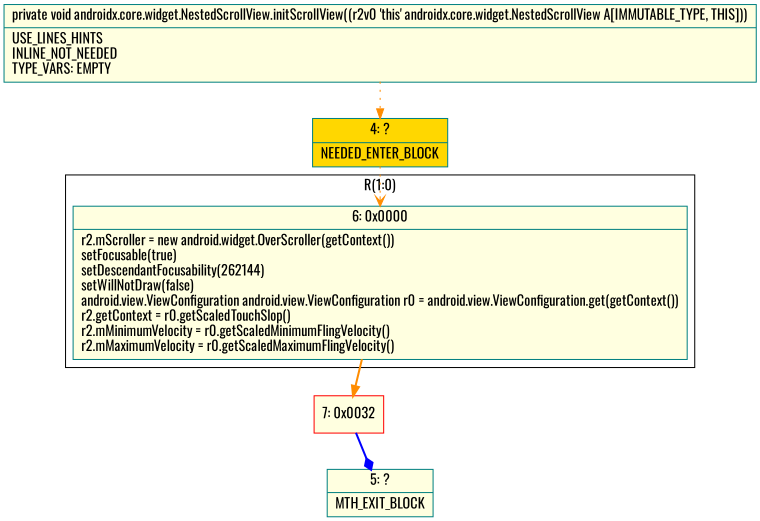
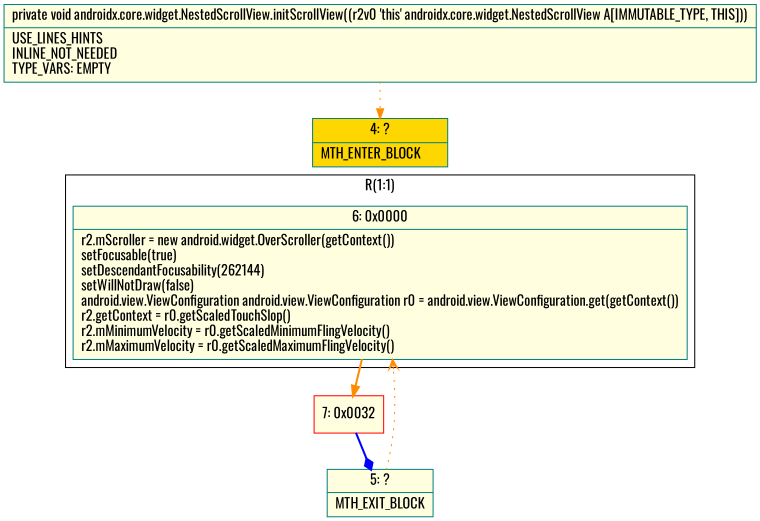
  digraph {
    fontname=Oswald
    node [color=teal fillcolor=lightyellow fontname=Oswald shape=record style=filled]
    edge [arrowhead=normal color=darkorange fontname=Oswald style=bold]
    n1 [label="{6\:\ 0x0000|r2.mScroller = new android.widget.OverScroller(getContext())\lsetFocusable(true)\lsetDescendantFocusability(262144)\lsetWillNotDraw(false)\landroid.view.ViewConfiguration android.view.ViewConfiguration r0 = android.view.ViewConfiguration.get(getContext())\lr2.getContext = r0.getScaledTouchSlop()\lr2.mMinimumVelocity = r0.getScaledMinimumFlingVelocity()\lr2.mMaximumVelocity = r0.getScaledMaximumFlingVelocity()\l}"]
    n2 [color=red label="{7\:\ 0x0032}"]
    n3 [label="{5\:\ ?|MTH_EXIT_BLOCK\l}"]
-   n4 [fillcolor=gold label="{4\:\ ?|NEEDED_ENTER_BLOCK\l}"]
+   n4 [fillcolor=gold label="{4\:\ ?|MTH_ENTER_BLOCK\l}"]
    n5 [label="{private void androidx.core.widget.NestedScrollView.initScrollView((r2v0 'this' androidx.core.widget.NestedScrollView A[IMMUTABLE_TYPE, THIS]))  | USE_LINES_HINTS\lINLINE_NOT_NEEDED\lTYPE_VARS: EMPTY\l}"]
    subgraph cluster_1 {
-     label="R(1:0)"
+     label="R(1:1)"
      n1
    }
    n1 -> n2
    n2 -> n3 [arrowhead=diamond color=blue]
-   n4 -> n1 [arrowhead=vee style=dotted]
+   n3 -> n1 [arrowhead=vee style=dotted]
    n5 -> n4 [style=dotted]
  }
